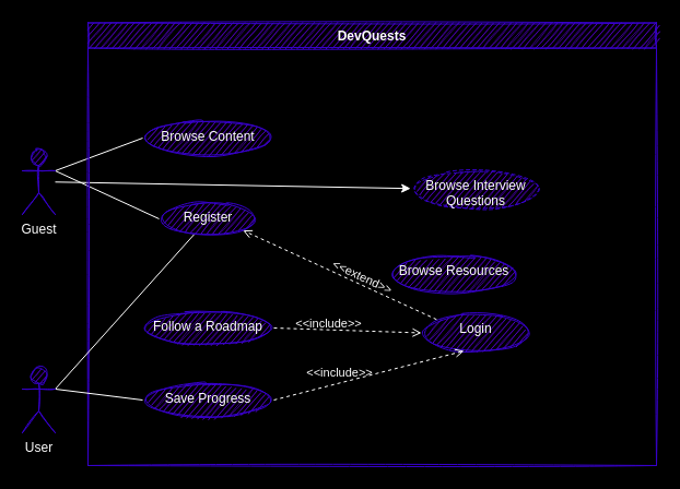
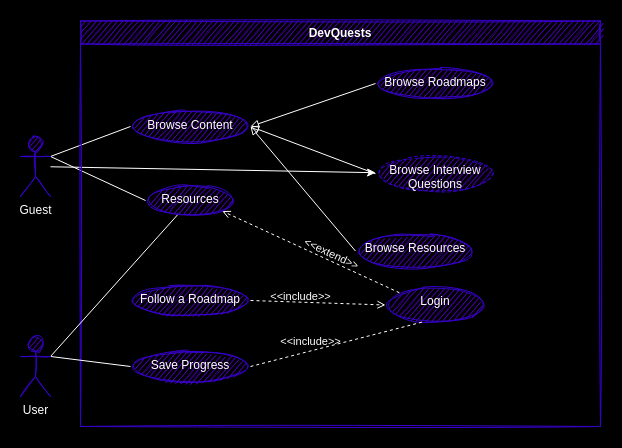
  <mxCell id="0" />
  <mxCell id="1" parent="0" />
  <mxCell id="2" value="" style="edgeStyle=none;html=1;strokeColor=#FFFFFF;" parent="1" source="5" target="9" edge="1"><mxGeometry relative="1" as="geometry" /></mxCell>
  <mxCell id="3" value="" style="edgeStyle=none;html=1;exitX=1;exitY=0.333;exitDx=0;exitDy=0;exitPerimeter=0;entryX=0;entryY=0.5;entryDx=0;entryDy=0;endArrow=none;endFill=0;strokeColor=#FFFFFF;" parent="1" source="5" target="10" edge="1"><mxGeometry relative="1" as="geometry" /></mxCell>
  <mxCell id="4" value="" style="edgeStyle=none;html=1;exitX=1;exitY=0.333;exitDx=0;exitDy=0;exitPerimeter=0;entryX=0;entryY=0.5;entryDx=0;entryDy=0;endArrow=none;endFill=0;strokeColor=#FFFFFF;" parent="1" source="5" target="14" edge="1"><mxGeometry relative="1" as="geometry" /></mxCell>
  <mxCell id="5" value="Guest" style="shape=umlActor;verticalLabelPosition=bottom;verticalAlign=top;html=1;fillColor=#6a00ff;fontColor=#ffffff;strokeColor=#3700CC;sketch=1;" parent="1" vertex="1"><mxGeometry x="20" y="136" width="30" height="60" as="geometry" /></mxCell>
  <mxCell id="6" value="DevQuests" style="swimlane;fillColor=#6a00ff;fontColor=#ffffff;strokeColor=#3700CC;sketch=1;" parent="1" vertex="1"><mxGeometry x="80" y="20.5" width="520" height="405.5" as="geometry" /></mxCell>
+ <mxCell id="7" value="Browse Roadmaps" style="ellipse;whiteSpace=wrap;html=1;verticalAlign=top;fillColor=#6a00ff;fontColor=#ffffff;strokeColor=#3700CC;sketch=1;" parent="6" vertex="1"><mxGeometry x="295" y="47.5" width="120" height="30" as="geometry" /></mxCell>
  <mxCell id="8" value="Browse Resources" style="ellipse;whiteSpace=wrap;html=1;verticalAlign=top;fillColor=#6a00ff;fontColor=#ffffff;strokeColor=#3700CC;sketch=1;" parent="6" vertex="1"><mxGeometry x="275" y="213.18" width="120" height="33.82" as="geometry" /></mxCell>
  <mxCell id="9" value="Browse Interview Questions" style="ellipse;whiteSpace=wrap;html=1;verticalAlign=top;fillColor=#6a00ff;fontColor=#ffffff;strokeColor=#3700CC;sketch=1;dashed=1;" parent="6" vertex="1"><mxGeometry x="295" y="135.5" width="120" height="34.5" as="geometry" /></mxCell>
  <mxCell id="10" value="Browse Content" style="ellipse;whiteSpace=wrap;html=1;verticalAlign=top;fillColor=#6a00ff;fontColor=#ffffff;strokeColor=#3700CC;sketch=1;" parent="6" vertex="1"><mxGeometry x="50" y="90.5" width="120" height="30" as="geometry" /></mxCell>
- <mxCell id="14" value="Register" style="ellipse;whiteSpace=wrap;html=1;verticalAlign=top;fillColor=#6a00ff;fontColor=#ffffff;strokeColor=#3700CC;sketch=1;" parent="6" vertex="1"><mxGeometry x="65" y="164.5" width="90" height="30" as="geometry" /></mxCell>
+ <mxCell id="11" value="" style="edgeStyle=none;html=1;entryX=0;entryY=0.5;entryDx=0;entryDy=0;exitX=1;exitY=0.5;exitDx=0;exitDy=0;startArrow=block;startFill=0;endArrow=none;endFill=0;strokeColor=#FFFFFF;" parent="6" source="10" target="9" edge="1"><mxGeometry relative="1" as="geometry"><mxPoint x="150" y="80" as="sourcePoint" /><mxPoint x="152.557" y="128.365" as="targetPoint" /></mxGeometry></mxCell>
+ <mxCell id="12" value="" style="edgeStyle=none;html=1;entryX=0;entryY=0.5;entryDx=0;entryDy=0;exitX=1;exitY=0.5;exitDx=0;exitDy=0;startArrow=block;startFill=0;endArrow=none;endFill=0;strokeColor=#FFFFFF;" parent="6" source="10" target="8" edge="1"><mxGeometry relative="1" as="geometry"><mxPoint x="180" y="120" as="sourcePoint" /><mxPoint x="272.557" y="127.045" as="targetPoint" /></mxGeometry></mxCell>
+ <mxCell id="13" value="" style="edgeStyle=none;html=1;entryX=0;entryY=0.5;entryDx=0;entryDy=0;exitX=1;exitY=0.5;exitDx=0;exitDy=0;startArrow=block;startFill=0;endArrow=none;endFill=0;strokeColor=#FFFFFF;" parent="6" source="10" target="7" edge="1"><mxGeometry relative="1" as="geometry"><mxPoint x="180" y="121.316" as="sourcePoint" /><mxPoint x="272.557" y="88.365" as="targetPoint" /></mxGeometry></mxCell>
+ <mxCell id="14" value="Resources" style="ellipse;whiteSpace=wrap;html=1;verticalAlign=top;fillColor=#6a00ff;fontColor=#ffffff;strokeColor=#3700CC;sketch=1;" parent="6" vertex="1"><mxGeometry x="65" y="164.5" width="90" height="30" as="geometry" /></mxCell>
  <mxCell id="15" value="Login" style="ellipse;whiteSpace=wrap;html=1;verticalAlign=top;fillColor=#6a00ff;fontColor=#ffffff;strokeColor=#3700CC;sketch=1;" parent="6" vertex="1"><mxGeometry x="305" y="266.25" width="100" height="35.5" as="geometry" /></mxCell>
  <mxCell id="16" value="" style="html=1;verticalAlign=bottom;labelBackgroundColor=none;endArrow=open;endFill=0;dashed=1;exitX=0;exitY=0;exitDx=0;exitDy=0;entryX=1;entryY=1;entryDx=0;entryDy=0;strokeColor=#FFFFFF;" parent="6" source="15" target="14" edge="1"><mxGeometry x="-0.517" y="-8" width="160" relative="1" as="geometry"><mxPoint x="85" y="184" as="sourcePoint" /><mxPoint x="85" y="150" as="targetPoint" /><mxPoint as="offset" /></mxGeometry></mxCell>
  <mxCell id="17" value="&amp;lt;&amp;lt;extend&amp;gt;&amp;gt;" style="edgeLabel;html=1;align=center;verticalAlign=middle;resizable=0;points=[];rotation=25;labelBackgroundColor=none;fontColor=#FFFFFF;" parent="16" vertex="1" connectable="0"><mxGeometry x="0.645" y="-2" relative="1" as="geometry"><mxPoint x="76" y="29" as="offset" /></mxGeometry></mxCell>
  <mxCell id="18" value="Follow a Roadmap" style="ellipse;whiteSpace=wrap;html=1;verticalAlign=top;fillColor=#6a00ff;fontColor=#ffffff;strokeColor=#3700CC;sketch=1;" parent="6" vertex="1"><mxGeometry x="50" y="264.5" width="120" height="30" as="geometry" /></mxCell>
  <mxCell id="19" value="&amp;lt;&amp;lt;include&amp;gt;&amp;gt;" style="html=1;verticalAlign=bottom;labelBackgroundColor=none;endArrow=open;endFill=0;dashed=1;exitX=1;exitY=0.5;exitDx=0;exitDy=0;entryX=0;entryY=0.5;entryDx=0;entryDy=0;strokeColor=#FFFFFF;fontColor=#FFFFFF;" parent="6" source="18" target="15" edge="1"><mxGeometry x="-0.258" y="-3" width="160" relative="1" as="geometry"><mxPoint x="150" y="239" as="sourcePoint" /><mxPoint x="310" y="239" as="targetPoint" /><mxPoint as="offset" /></mxGeometry></mxCell>
  <mxCell id="20" value="Save Progress" style="ellipse;whiteSpace=wrap;html=1;verticalAlign=top;fillColor=#6a00ff;fontColor=#ffffff;strokeColor=#3700CC;sketch=1;" parent="6" vertex="1"><mxGeometry x="50" y="330.5" width="120" height="30" as="geometry" /></mxCell>
- <mxCell id="21" value="&amp;lt;&amp;lt;include&amp;gt;&amp;gt;" style="html=1;verticalAlign=bottom;labelBackgroundColor=none;endArrow=open;endFill=0;dashed=1;exitX=1;exitY=0.5;exitDx=0;exitDy=0;entryX=0.39;entryY=0.965;entryDx=0;entryDy=0;entryPerimeter=0;strokeColor=#FFFFFF;fontColor=#FFFFFF;" parent="6" source="20" target="15" edge="1"><mxGeometry x="-0.306" y="1" width="160" relative="1" as="geometry"><mxPoint x="180" y="369.5" as="sourcePoint" /><mxPoint x="355" y="304.5" as="targetPoint" /><mxPoint as="offset" /></mxGeometry></mxCell>
+ <mxCell id="21" value="&amp;lt;&amp;lt;include&amp;gt;&amp;gt;" style="html=1;verticalAlign=bottom;labelBackgroundColor=none;endArrow=none;endFill=0;dashed=1;exitX=1;exitY=0.5;exitDx=0;exitDy=0;entryX=0.39;entryY=0.965;entryDx=0;entryDy=0;entryPerimeter=0;strokeColor=#FFFFFF;fontColor=#FFFFFF;" parent="6" source="20" target="15" edge="1"><mxGeometry x="-0.306" y="1" width="160" relative="1" as="geometry"><mxPoint x="180" y="369.5" as="sourcePoint" /><mxPoint x="355" y="304.5" as="targetPoint" /><mxPoint as="offset" /></mxGeometry></mxCell>
  <mxCell id="22" value="" style="edgeStyle=none;html=1;startArrow=none;startFill=0;endArrow=none;endFill=0;exitX=1;exitY=0.333;exitDx=0;exitDy=0;exitPerimeter=0;strokeColor=#FFFFFF;" parent="1" source="24" target="14" edge="1"><mxGeometry relative="1" as="geometry" /></mxCell>
  <mxCell id="23" style="edgeStyle=none;html=1;entryX=0;entryY=0.5;entryDx=0;entryDy=0;exitX=1;exitY=0.333;exitDx=0;exitDy=0;exitPerimeter=0;endArrow=none;endFill=0;strokeColor=#FFFFFF;" parent="1" source="24" target="20" edge="1"><mxGeometry relative="1" as="geometry" /></mxCell>
  <mxCell id="24" value="User" style="shape=umlActor;verticalLabelPosition=bottom;verticalAlign=top;html=1;fillColor=#6a00ff;fontColor=#ffffff;strokeColor=#3700CC;sketch=1;" parent="1" vertex="1"><mxGeometry x="20" y="336" width="30" height="60" as="geometry" /></mxCell>
